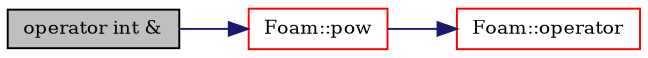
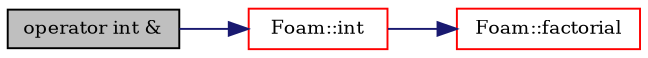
  digraph {
    fontname="DejaVu Serif"
    rankdir=LR
    node [color=red fontname="DejaVu Serif" fontsize=10 shape=record]
    edge [color=midnightblue fontname="DejaVu Serif" fontsize=10 labelfontname=FreeSans labelfontsize=10 style=solid]
    n1 [color=black fillcolor=grey75 fontcolor=black height=0.2 label="operator int &" style=filled width=0.4]
-   n2 [height=0.2 label="Foam::pow" width=0.4]
-   n3 [height=0.2 label="Foam::operator" width=0.4]
+   n2 [height=0.2 label="Foam::int" width=0.4]
+   n3 [height=0.2 label="Foam::factorial" width=0.4]
    n1 -> n2
    n2 -> n3
  }
